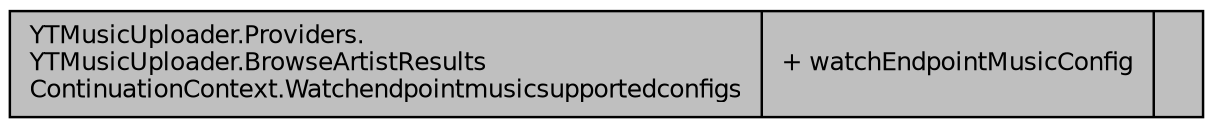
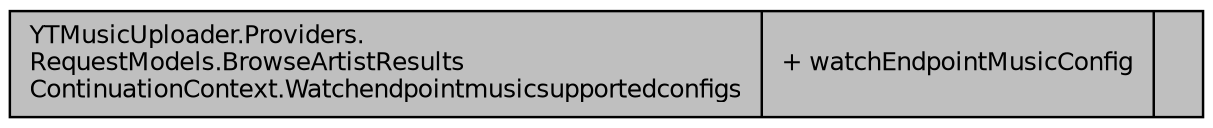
  digraph {
    rankdir=LR
-   n1 [color=black fillcolor=grey75 fontcolor=black fontname=Helvetica fontsize=10 height=0.2 label="{YTMusicUploader.Providers.\lYTMusicUploader.BrowseArtistResults\lContinuationContext.Watchendpointmusicsupportedconfigs\n|+ watchEndpointMusicConfig\l|}" shape=record style=filled width=0.4]
+   n1 [color=black fillcolor=grey75 fontcolor=black fontname=Helvetica fontsize=10 height=0.2 label="{YTMusicUploader.Providers.\lRequestModels.BrowseArtistResults\lContinuationContext.Watchendpointmusicsupportedconfigs\n|+ watchEndpointMusicConfig\l|}" shape=record style=filled width=0.4]
  }
